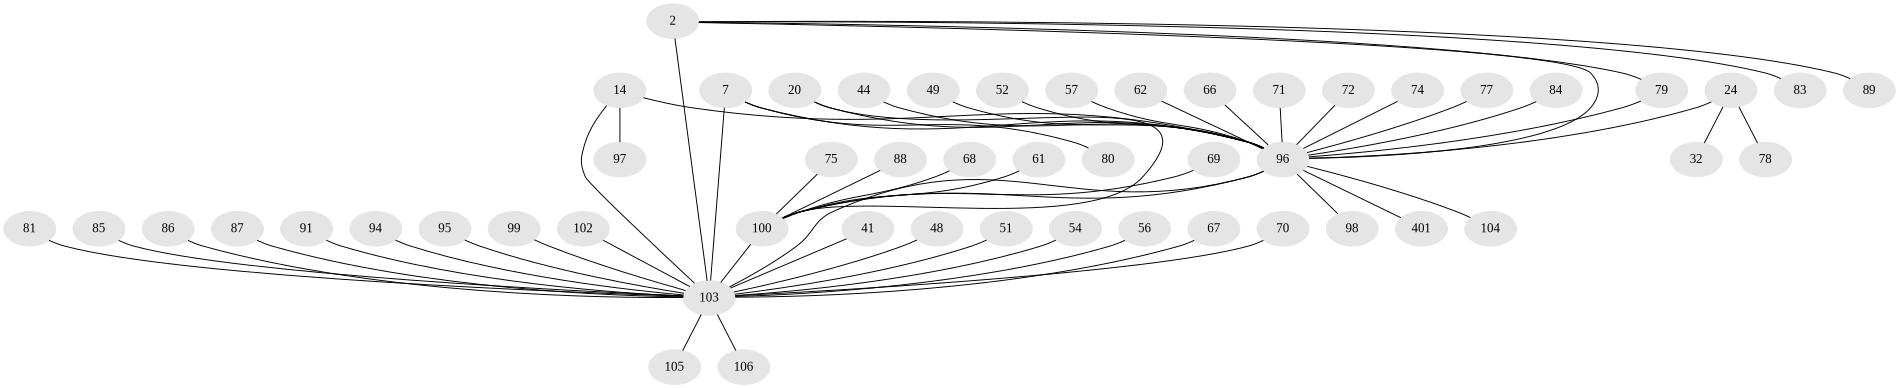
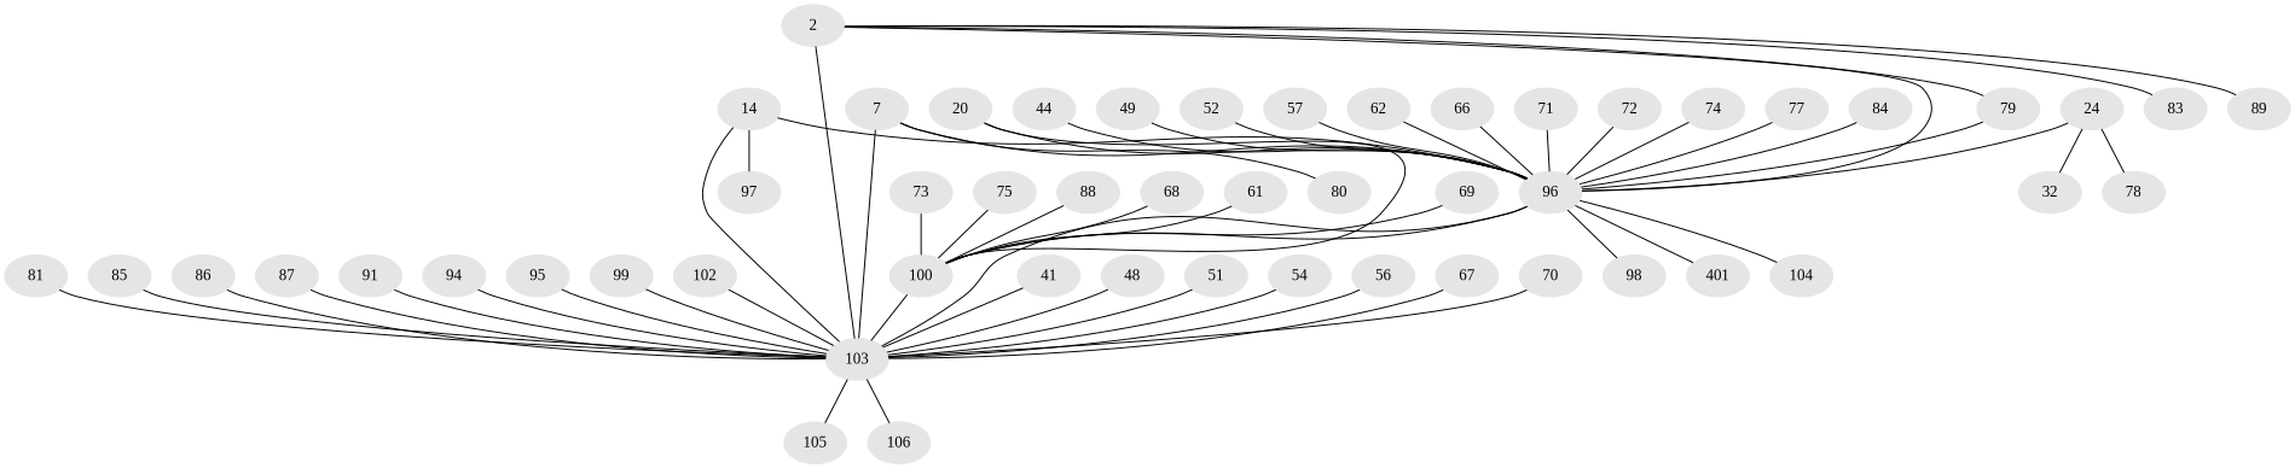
  graph {
    fontname="Liberation Serif"
    node [color=gray90 fontname="Liberation Serif" style=filled]
    edge [fontname="Liberation Serif"]
    2 [super="+1"]
    79 [super="+59"]
    83
    89
    96 [super="+15+26+28+36+37+50+93+27+29"]
    103 [super="+38+76+64+35+42"]
    100 [super="+33+46+60"]
    98
    n9 [label=401]
    104
    105
    106 [super="+90"]
    7 [super="+6"]
    80
    14 [super="+13"]
    97
    20 [super="+17"]
    24 [super="+22"]
    32
    78 [super="+43+47"]
    41
    n22 [label=44 super="+44"]
    48
    49
    51
    52
    54 [super="+53"]
    56
    57 [super="+40"]
    61
    62
    66
    67
    68
    69
    70
    71
    72
+   73
    74
    75
    77
    81
    84
    85
    86
    87 [super="+65"]
    88 [super="+34+55+63"]
    91
    94
    95
    99
    102
    2 -- 79
    2 -- 83
    2 -- 89
    2 -- 96
    2 -- 103 [weight=6]
    79 -- 96 [weight=2]
    96 -- 103 [weight=7]
    96 -- 100
    96 -- 98
    96 -- n9
    96 -- 104
    103 -- 105
    103 -- 106
    100 -- 103 [weight=4]
    7 -- 96
    7 -- 103 [weight=6]
    7 -- 80
    14 -- 96 [weight=6]
    14 -- 103
    14 -- 97
    20 -- 96 [weight=2]
    20 -- 100 [weight=6]
    24 -- 96 [weight=7]
    24 -- 32
    24 -- 78
    41 -- 103 [weight=2]
    n22 -- 96
    48 -- 103
    49 -- 96
    51 -- 103
    52 -- 96
    54 -- 103
    56 -- 103
    57 -- 96
    61 -- 100
    62 -- 96
    66 -- 96
    67 -- 103
    68 -- 100
    69 -- 100
    70 -- 103
    71 -- 96
    72 -- 96
+   73 -- 100
    74 -- 96
    75 -- 100
    77 -- 96
    81 -- 103
    84 -- 96
    85 -- 103
    86 -- 103
    87 -- 103
    88 -- 100
    91 -- 103
    94 -- 103
    95 -- 103
    99 -- 103
    102 -- 103
  }
